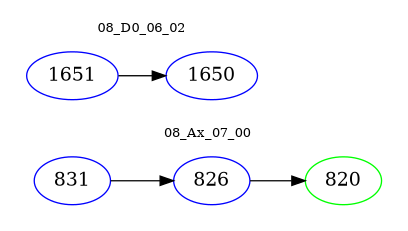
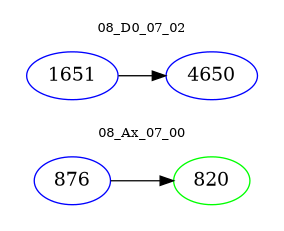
  digraph {
    rankdir=LR
    node [color=blue]
    edge [color=black]
-   n1 [label=831]
-   n2 [label=826]
+   n2 [label=876]
    n3 [color=green label=820]
    n4 [label=1651]
-   n5 [label=1650]
+   n5 [label=4650]
    subgraph cluster_1 {
      color=white
      fontsize=10
      label="08_Ax_07_00"
-     n1
      n2
      n3
    }
    subgraph cluster_2 {
      color=white
      fontsize=10
-     label="08_D0_06_02"
+     label="08_D0_07_02"
      n4
      n5
    }
-   n1 -> n2
    n2 -> n3
    n4 -> n5
  }
